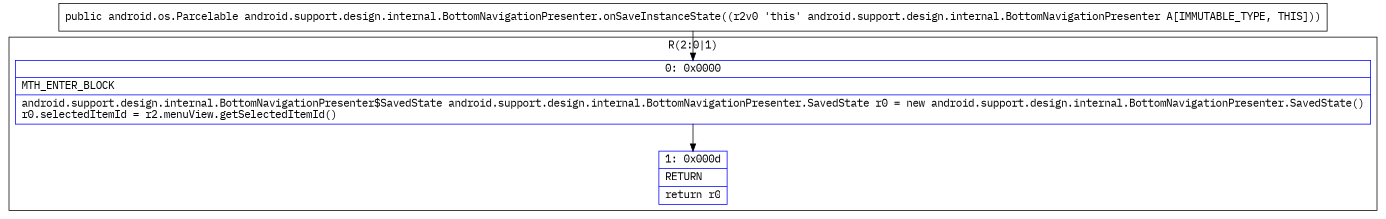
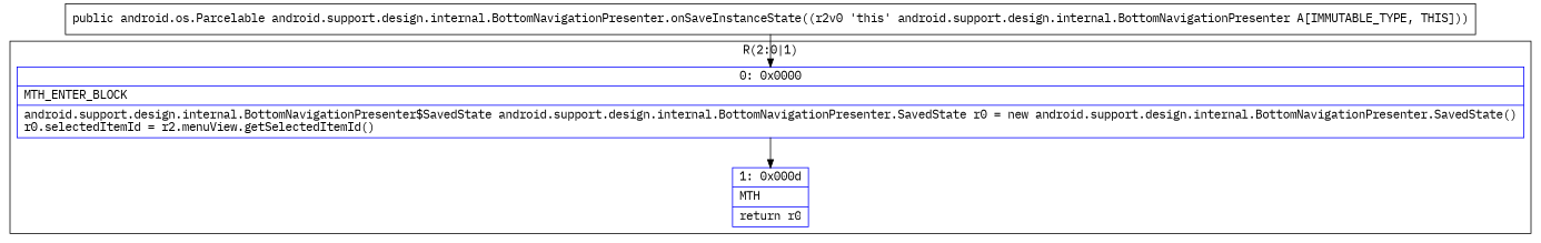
  digraph {
    fontname="IBM Plex Mono"
    node [color=blue shape=record fontname="IBM Plex Mono"]
    edge [fontname="IBM Plex Mono"]
    n1 [label="{0\:\ 0x0000|MTH_ENTER_BLOCK\l|android.support.design.internal.BottomNavigationPresenter$SavedState android.support.design.internal.BottomNavigationPresenter.SavedState r0 = new android.support.design.internal.BottomNavigationPresenter.SavedState()\lr0.selectedItemId = r2.menuView.getSelectedItemId()\l}"]
-   n2 [label="{1\:\ 0x000d|RETURN\l|return r0\l}"]
+   n2 [label="{1\:\ 0x000d|MTH\l|return r0\l}"]
    n3 [label="{public android.os.Parcelable android.support.design.internal.BottomNavigationPresenter.onSaveInstanceState((r2v0 'this' android.support.design.internal.BottomNavigationPresenter A[IMMUTABLE_TYPE, THIS])) }" color=""]
    subgraph cluster_1 {
      label="R(2:0|1)"
      n1
      n2
    }
    n1 -> n2
    n3 -> n1
  }
